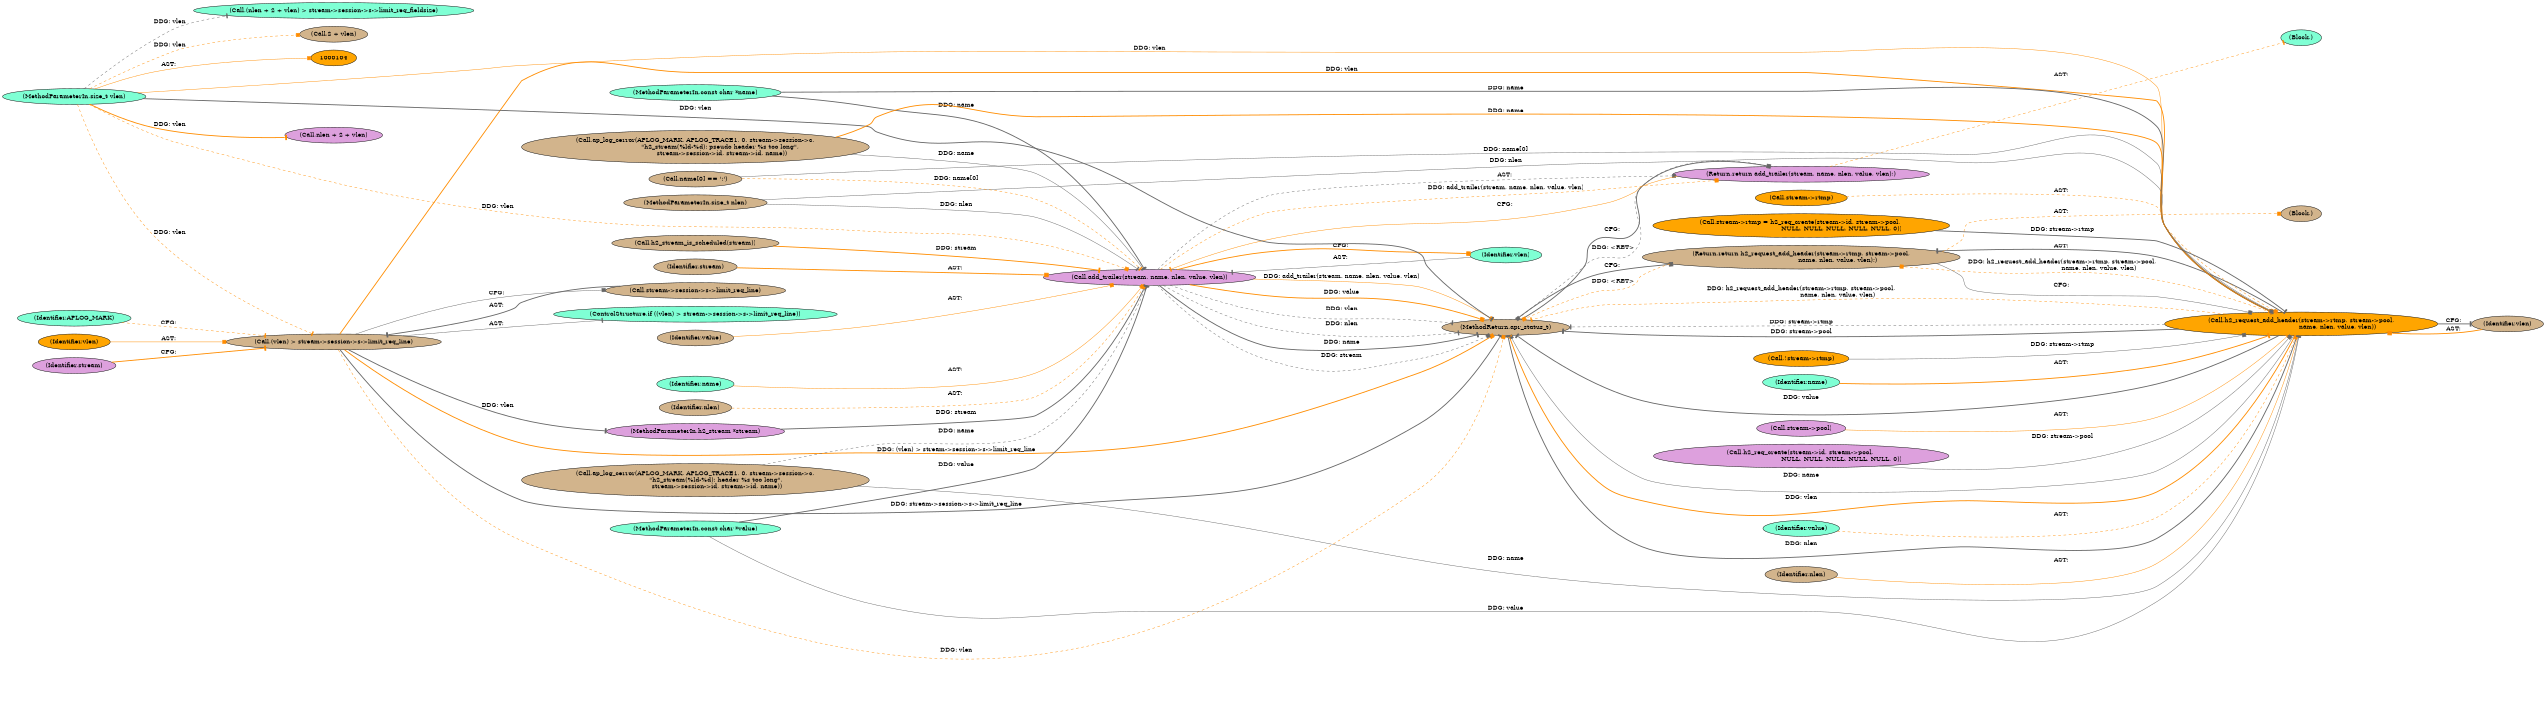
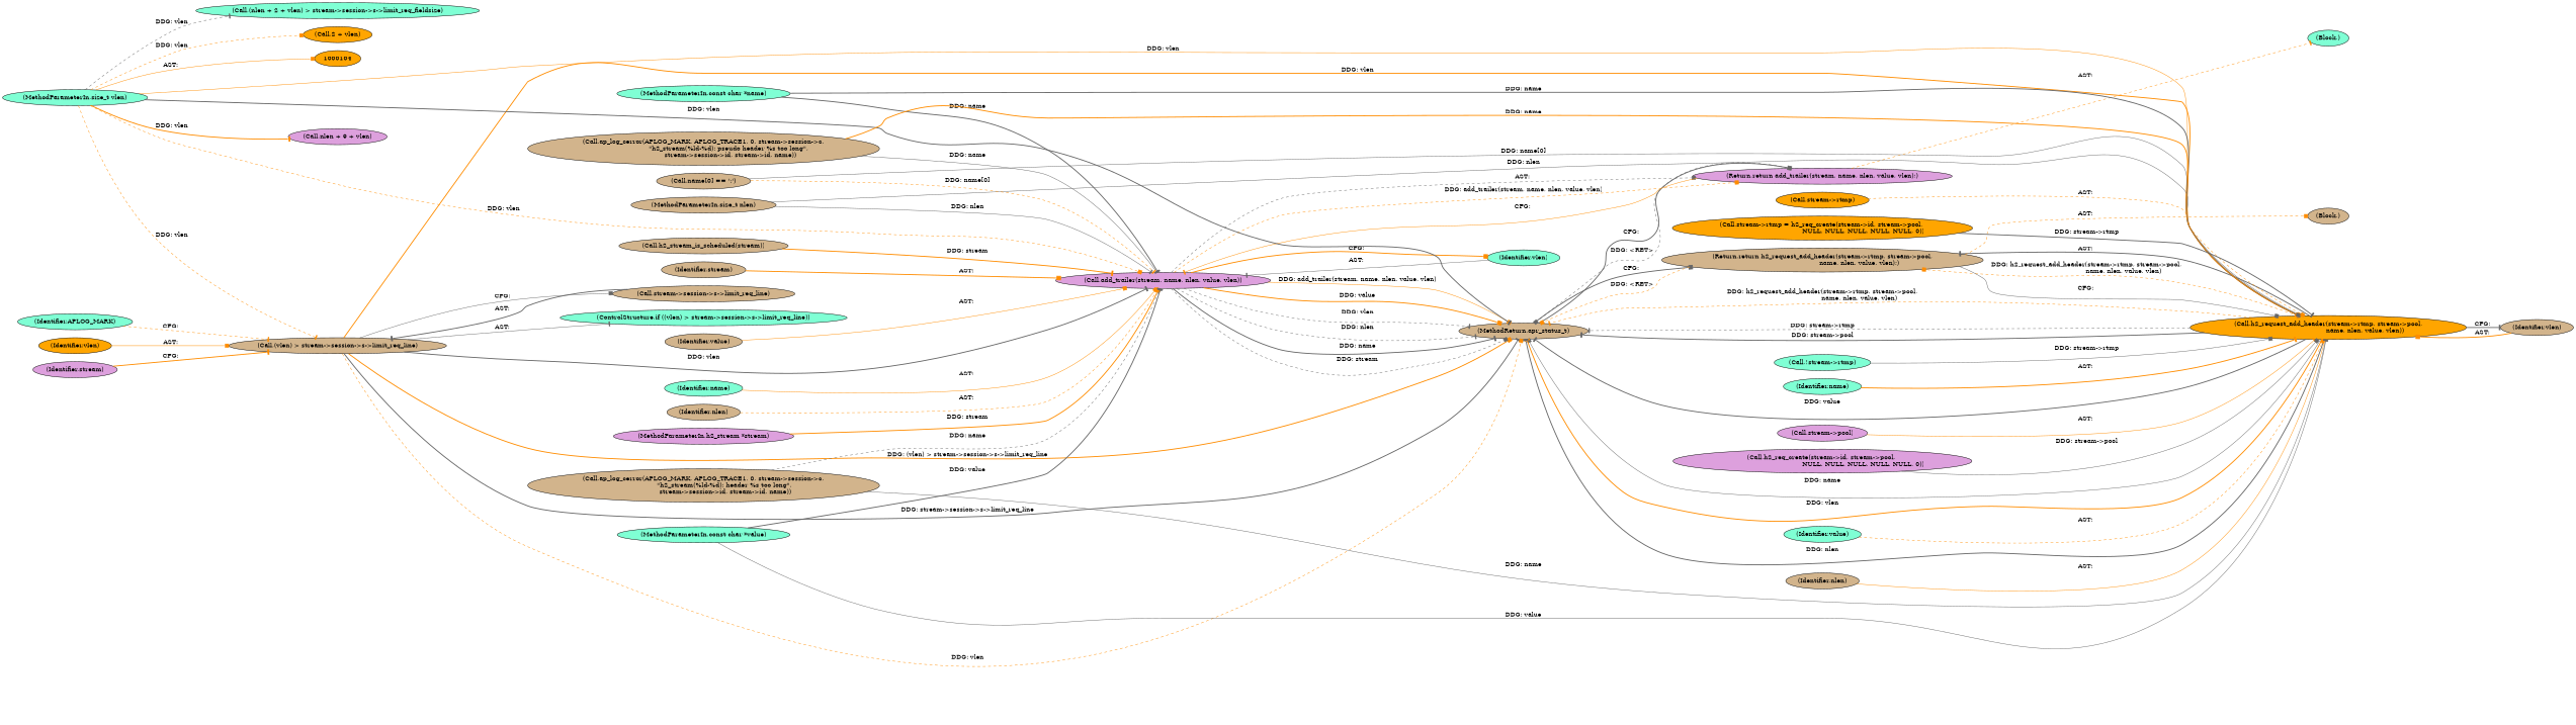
  digraph {
    rankdir=LR
    node [fillcolor=tan style=filled]
    edge [arrowhead=tee color=gray40 style=bold]
    n1 [label="(Call,(vlen) > stream->session->s->limit_req_line)"]
    n2 [fillcolor=plum label="(Call,add_trailer(stream, name, nlen, value, vlen))"]
    n3 [fillcolor=orange label="(Call,h2_request_add_header(stream->rtmp, stream->pool,\n                                     name, nlen, value, vlen))"]
    n4 [label="(Call,stream->session->s->limit_req_line)"]
    n5 [label="(MethodReturn,apr_status_t)"]
    n6 [fillcolor=aquamarine label="(ControlStructure,if ((vlen) > stream->session->s->limit_req_line))"]
    n7 [fillcolor=plum label="(Return,return add_trailer(stream, name, nlen, value, vlen);)"]
    n8 [fillcolor=aquamarine label="(Identifier,vlen)"]
    n9 [label="(Return,return h2_request_add_header(stream->rtmp, stream->pool,\n                                     name, nlen, value, vlen);)"]
    n10 [label="(Identifier,vlen)"]
    n11 [fillcolor=aquamarine label="(MethodParameterIn,size_t vlen)"]
-   n12 [fillcolor=plum label="(Call,nlen + 2 + vlen)"]
+   n12 [fillcolor=plum label="(Call,nlen + 9 + vlen)"]
    n13 [fillcolor=aquamarine label="(Call,(nlen + 2 + vlen) > stream->session->s->limit_req_fieldsize)"]
-   n14 [label="(Call,2 + vlen)"]
+   n14 [fillcolor=orange label="(Call,2 + vlen)"]
    1000104 [fillcolor=orange]
    n16 [fillcolor=aquamarine label="(Block,)"]
    n17 [label="(Block,)"]
-   n18 [fillcolor=orange label="(Call,!stream->rtmp)"]
+   n18 [fillcolor=aquamarine label="(Call,!stream->rtmp)"]
    n19 [fillcolor=aquamarine label="(Identifier,name)"]
    n20 [fillcolor=aquamarine label="(Identifier,APLOG_MARK)"]
    n21 [label="(MethodParameterIn,size_t nlen)"]
    n22 [fillcolor=plum label="(Call,stream->pool)"]
    n23 [fillcolor=plum label="(Call,h2_req_create(stream->id, stream->pool, \n                                         NULL, NULL, NULL, NULL, NULL, 0))"]
    n24 [label="(Identifier,value)"]
    n25 [fillcolor=aquamarine label="(MethodParameterIn,const char *name)"]
    n26 [fillcolor=aquamarine label="(Identifier,name)"]
    n27 [fillcolor=plum label="(MethodParameterIn,h2_stream *stream)"]
    n28 [label="(Call,ap_log_cerror(APLOG_MARK, APLOG_TRACE1, 0, stream->session->c,\n                          \"h2_stream(%ld-%d): pseudo header %s too long\", \n                           stream->session->id, stream->id, name))"]
    n29 [fillcolor=aquamarine label="(Identifier,value)"]
    n30 [label="(Call,name[0] == ':')"]
    n31 [fillcolor=orange label="(Identifier,vlen)"]
    n32 [fillcolor=plum label="(Identifier,stream)"]
    n33 [label="(Identifier,nlen)"]
    n34 [label="(Identifier,nlen)"]
    n35 [label="(Call,h2_stream_is_scheduled(stream))"]
    n36 [label="(Call,ap_log_cerror(APLOG_MARK, APLOG_TRACE1, 0, stream->session->c,\n                      \"h2_stream(%ld-%d): header %s too long\", \n                      stream->session->id, stream->id, name))"]
    n37 [label="(Identifier,stream)"]
    n38 [fillcolor=aquamarine label="(MethodParameterIn,const char *value)"]
    n39 [fillcolor=orange label="(Call,stream->rtmp)"]
    n40 [fillcolor=orange label="(Call,stream->rtmp = h2_req_create(stream->id, stream->pool, \n                                         NULL, NULL, NULL, NULL, NULL, 0))"]
-   n1 -> n27 [label="DDG: vlen"]
+   n1 -> n2 [label="DDG: vlen"]
    n1 -> n3 [arrowhead=box color=darkorange label="DDG: vlen"]
    n1 -> n4 [arrowhead=box label="CFG: " style=solid]
    n1 -> n5 [arrowhead=box color=darkorange label="DDG: (vlen) > stream->session->s->limit_req_line"]
    n1 -> n5 [label="DDG: stream->session->s->limit_req_line"]
    n1 -> n5 [arrowhead=box color=darkorange label="DDG: vlen" style=dashed]
    n1 -> n6 [label="AST: " style=solid]
    n2 -> n5 [label="DDG: nlen" style=dashed]
    n2 -> n5 [label="DDG: name"]
    n2 -> n5 [arrowhead=box label="DDG: stream" style=dashed]
    n2 -> n5 [arrowhead=box color=darkorange label="DDG: add_trailer(stream, name, nlen, value, vlen)" style=solid]
    n2 -> n5 [arrowhead=box color=darkorange label="DDG: value"]
    n2 -> n5 [label="DDG: vlen" style=dashed]
    n2 -> n7 [arrowhead=box label="AST: " style=dashed]
    n2 -> n7 [arrowhead=box color=darkorange label="DDG: add_trailer(stream, name, nlen, value, vlen)" style=dashed]
    n2 -> n8 [arrowhead=box color=darkorange label="CFG: "]
    n3 -> n5 [color=darkorange label="DDG: h2_request_add_header(stream->rtmp, stream->pool,\n                                     name, nlen, value, vlen)" style=dashed]
    n3 -> n5 [label="DDG: stream->rtmp" style=dashed]
    n3 -> n5 [label="DDG: stream->pool"]
    n3 -> n5 [label="DDG: value"]
    n3 -> n5 [arrowhead=box label="DDG: name" style=solid]
    n3 -> n5 [color=darkorange label="DDG: vlen"]
    n3 -> n5 [label="DDG: nlen"]
    n3 -> n9 [label="AST: "]
    n3 -> n9 [arrowhead=box color=darkorange label="DDG: h2_request_add_header(stream->rtmp, stream->pool,\n                                     name, nlen, value, vlen)" style=dashed]
    n3 -> n10 [label="CFG: "]
    n4 -> n1 [label="AST: "]
    n5 -> n7 [arrowhead=box label="CFG: "]
    n5 -> n9 [arrowhead=box label="CFG: "]
    n7 -> n2 [color=darkorange label="CFG: " style=solid]
    n7 -> n5 [arrowhead=box label="DDG: <RET>" style=dashed]
    n7 -> n16 [color=darkorange label="AST: " style=dashed]
    n8 -> n2 [label="AST: " style=solid]
    n9 -> n3 [arrowhead=box label="CFG: " style=solid]
    n9 -> n5 [arrowhead=box color=darkorange label="DDG: <RET>" style=dashed]
    n9 -> n17 [arrowhead=box color=darkorange label="AST: " style=dashed]
    n10 -> n3 [arrowhead=box color=darkorange label="AST: "]
    n11 -> n1 [color=darkorange label="DDG: vlen" style=dashed]
    n11 -> n2 [arrowhead=box color=darkorange label="DDG: vlen" style=dashed]
    n11 -> n3 [color=darkorange label="DDG: vlen" style=solid]
    n11 -> n5 [label="DDG: vlen"]
    n11 -> n12 [color=darkorange label="DDG: vlen"]
    n11 -> n13 [label="DDG: vlen" style=dashed]
    n11 -> n14 [arrowhead=box color=darkorange label="DDG: vlen" style=dashed]
    n11 -> 1000104 [arrowhead=box color=darkorange label="AST: " style=solid]
    n18 -> n3 [arrowhead=box label="DDG: stream->rtmp" style=solid]
    n19 -> n3 [color=darkorange label="AST: "]
    n20 -> n1 [color=darkorange label="CFG: " style=dashed]
    n21 -> n2 [label="DDG: nlen" style=solid]
    n21 -> n3 [label="DDG: nlen" style=solid]
    n22 -> n3 [color=darkorange label="AST: " style=solid]
    n23 -> n3 [arrowhead=box label="DDG: stream->pool" style=solid]
    n24 -> n2 [arrowhead=box color=darkorange label="AST: " style=solid]
    n25 -> n2 [label="DDG: name"]
    n25 -> n3 [label="DDG: name"]
    n26 -> n2 [arrowhead=box color=darkorange label="AST: " style=solid]
-   n27 -> n2 [arrowhead=box label="DDG: stream"]
+   n27 -> n2 [arrowhead=box color=darkorange label="DDG: stream"]
    n28 -> n2 [label="DDG: name" style=solid]
    n28 -> n3 [color=darkorange label="DDG: name"]
    n29 -> n3 [arrowhead=box color=darkorange label="AST: " style=dashed]
    n30 -> n2 [color=darkorange label="DDG: name[0]" style=dashed]
    n30 -> n3 [arrowhead=box label="DDG: name[0]" style=solid]
    n31 -> n1 [arrowhead=box color=darkorange label="AST: " style=solid]
    n32 -> n1 [color=darkorange label="CFG: "]
    n33 -> n3 [color=darkorange label="AST: " style=solid]
    n34 -> n2 [arrowhead=box color=darkorange label="AST: " style=dashed]
    n35 -> n2 [color=darkorange label="DDG: stream"]
    n36 -> n2 [label="DDG: name" style=dashed]
    n36 -> n3 [label="DDG: name" style=solid]
    n37 -> n2 [arrowhead=box color=darkorange label="AST: "]
    n38 -> n2 [label="DDG: value"]
    n38 -> n3 [label="DDG: value" style=solid]
    n39 -> n3 [arrowhead=box color=darkorange label="AST: " style=dashed]
    n40 -> n3 [label="DDG: stream->rtmp"]
  }
